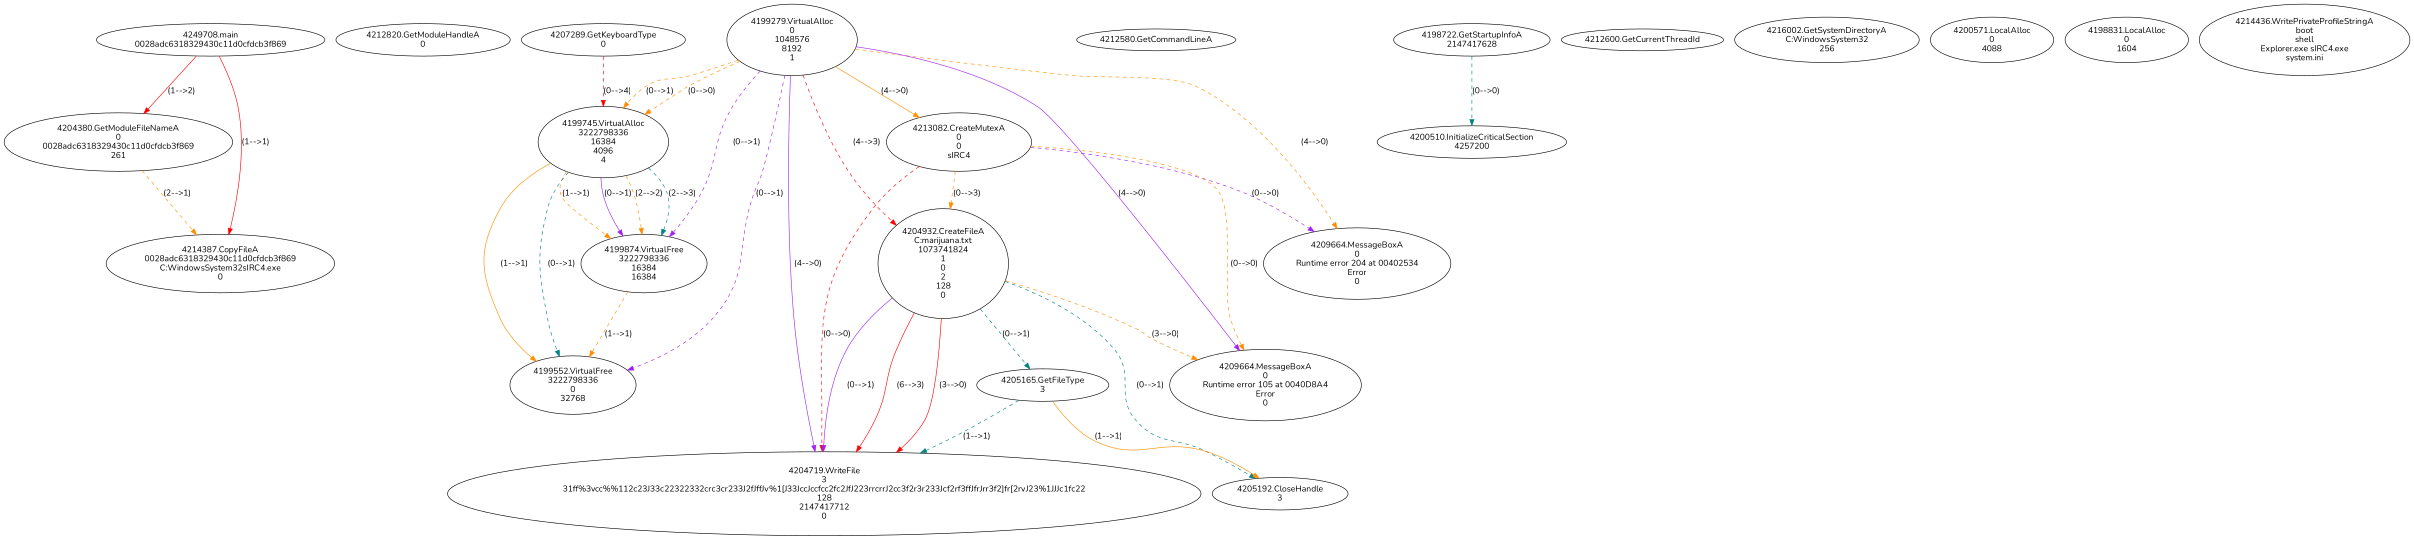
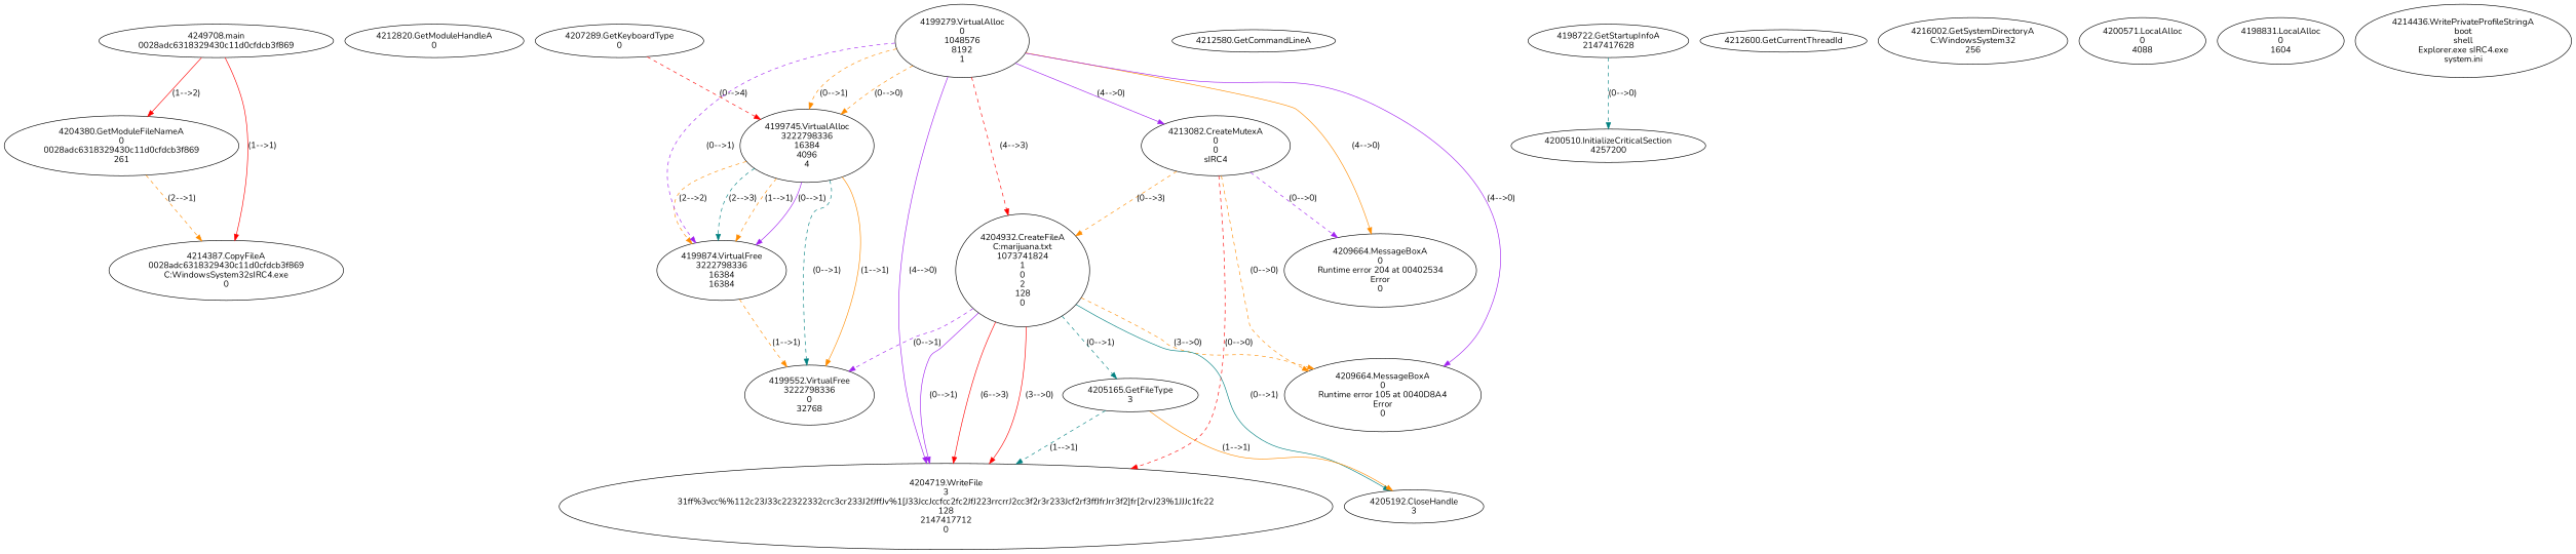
  digraph {
    fontname=Nunito
    node [fontname=Nunito]
    edge [color=darkorange fontname=Nunito style=dashed]
    n1 [label="4249708.main\n0028adc6318329430c11d0cfdcb3f869"]
    n2 [label="4204380.GetModuleFileNameA\n0\n0028adc6318329430c11d0cfdcb3f869\n261"]
    n3 [label="4214387.CopyFileA\n0028adc6318329430c11d0cfdcb3f869\nC:\Windows\System32\sIRC4.exe\n0"]
    n4 [label="4212820.GetModuleHandleA\n0"]
    n5 [label="4207289.GetKeyboardType\n0"]
    n6 [label="4199745.VirtualAlloc\n3222798336\n16384\n4096\n4"]
    n7 [label="4199874.VirtualFree\n3222798336\n16384\n16384"]
    n8 [label="4199552.VirtualFree\n3222798336\n0\n32768"]
    n9 [label="4212580.GetCommandLineA\n"]
    n10 [label="4198722.GetStartupInfoA\n2147417628"]
    n11 [label="4200510.InitializeCriticalSection\n4257200"]
    n12 [label="4212600.GetCurrentThreadId\n"]
    n13 [label="4216002.GetSystemDirectoryA\nC:\Windows\System32\n256"]
    n14 [label="4200571.LocalAlloc\n0\n4088"]
    n15 [label="4199279.VirtualAlloc\n0\n1048576\n8192\n1"]
    n16 [label="4213082.CreateMutexA\n0\n0\nsIRC4"]
    n17 [label="4204932.CreateFileA\nC:\marijuana.txt\n1073741824\n1\n0\n2\n128\n0"]
    n18 [label="4204719.WriteFile\n3\n31ff%3vcc%%112c23J33c22322332crc3cr233J2fJffJv%1[J33JccJccfcc2fc2JfJ223rrcrrJ2cc3f2r3r233Jcf2rf3ffJfrJrr3f2]fr[2rvJ23%1JJJc1fc22\n128\n2147417712\n0"]
    n19 [label="4209664.MessageBoxA\n0\nRuntime error 204 at 00402534\nError\n0"]
    n20 [label="4209664.MessageBoxA\n0\nRuntime error 105 at 0040D8A4\nError\n0"]
    n21 [label="4205165.GetFileType\n3"]
    n22 [label="4205192.CloseHandle\n3"]
    n23 [label="4198831.LocalAlloc\n0\n1604"]
    n24 [label="4214436.WritePrivateProfileStringA\nboot\nshell\nExplorer.exe sIRC4.exe\nsystem.ini"]
    n1 -> n2 [color=red label="(1-->2)" style=solid]
    n1 -> n3 [color=red label="(1-->1)" style=solid]
    n2 -> n3 [label="(2-->1)"]
    n5 -> n6 [color=red label="(0-->4)"]
    n6 -> n7 [label="(1-->1)"]
    n6 -> n7 [color=purple label="(0-->1)" style=solid]
    n6 -> n7 [label="(2-->2)"]
    n6 -> n7 [color=teal label="(2-->3)"]
    n6 -> n8 [label="(1-->1)" style=solid]
    n6 -> n8 [color=teal label="(0-->1)"]
    n7 -> n8 [label="(1-->1)"]
    n10 -> n11 [color=teal label="(0-->0)"]
    n15 -> n6 [label="(0-->1)"]
    n15 -> n6 [label="(0-->0)"]
    n15 -> n7 [color=purple label="(0-->1)"]
-   n15 -> n8 [color=purple label="(0-->1)"]
-   n15 -> n16 [label="(4-->0)" style=solid]
+   n17 -> n8 [color=purple label="(0-->1)"]
+   n15 -> n16 [color=purple label="(4-->0)" style=solid]
    n15 -> n17 [color=red label="(4-->3)"]
    n15 -> n18 [color=purple label="(4-->0)" style=solid]
-   n15 -> n19 [label="(4-->0)"]
+   n15 -> n19 [label="(4-->0)" style=solid]
    n15 -> n20 [color=purple label="(4-->0)" style=solid]
    n16 -> n17 [label="(0-->3)"]
    n16 -> n18 [color=red label="(0-->0)"]
    n16 -> n19 [color=purple label="(0-->0)"]
    n16 -> n20 [label="(0-->0)"]
    n17 -> n18 [color=purple label="(0-->1)" style=solid]
    n17 -> n18 [color=red label="(6-->3)" style=solid]
    n17 -> n18 [color=red label="(3-->0)" style=solid]
    n17 -> n20 [label="(3-->0)"]
    n17 -> n21 [color=teal label="(0-->1)"]
-   n17 -> n22 [color=teal label="(0-->1)"]
+   n17 -> n22 [color=teal label="(0-->1)" style=solid]
    n21 -> n18 [color=teal label="(1-->1)"]
    n21 -> n22 [label="(1-->1)" style=solid]
  }
